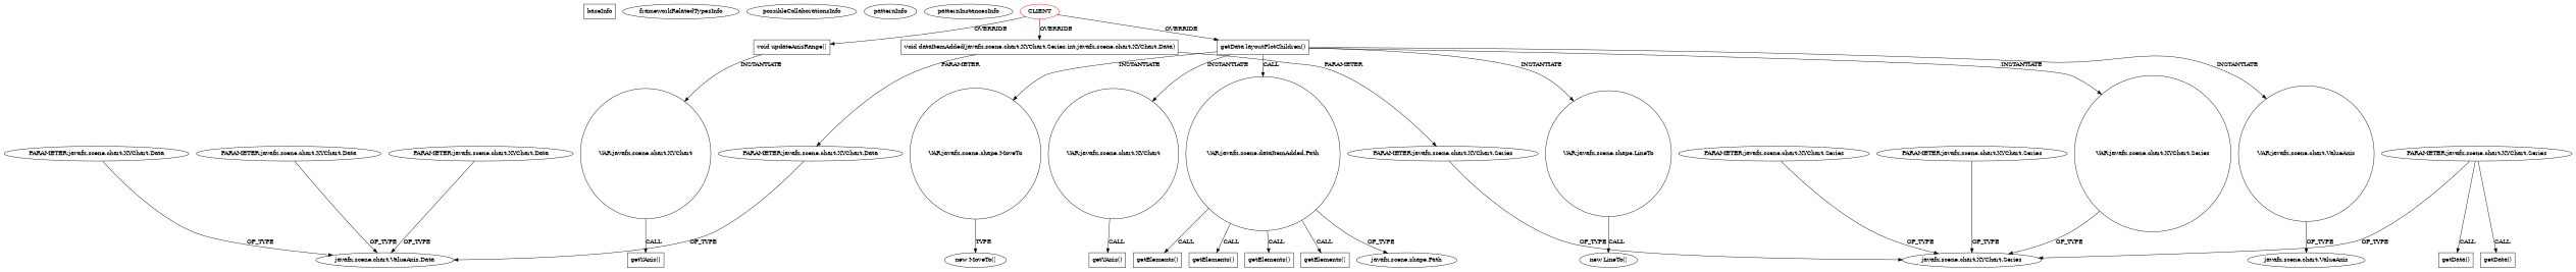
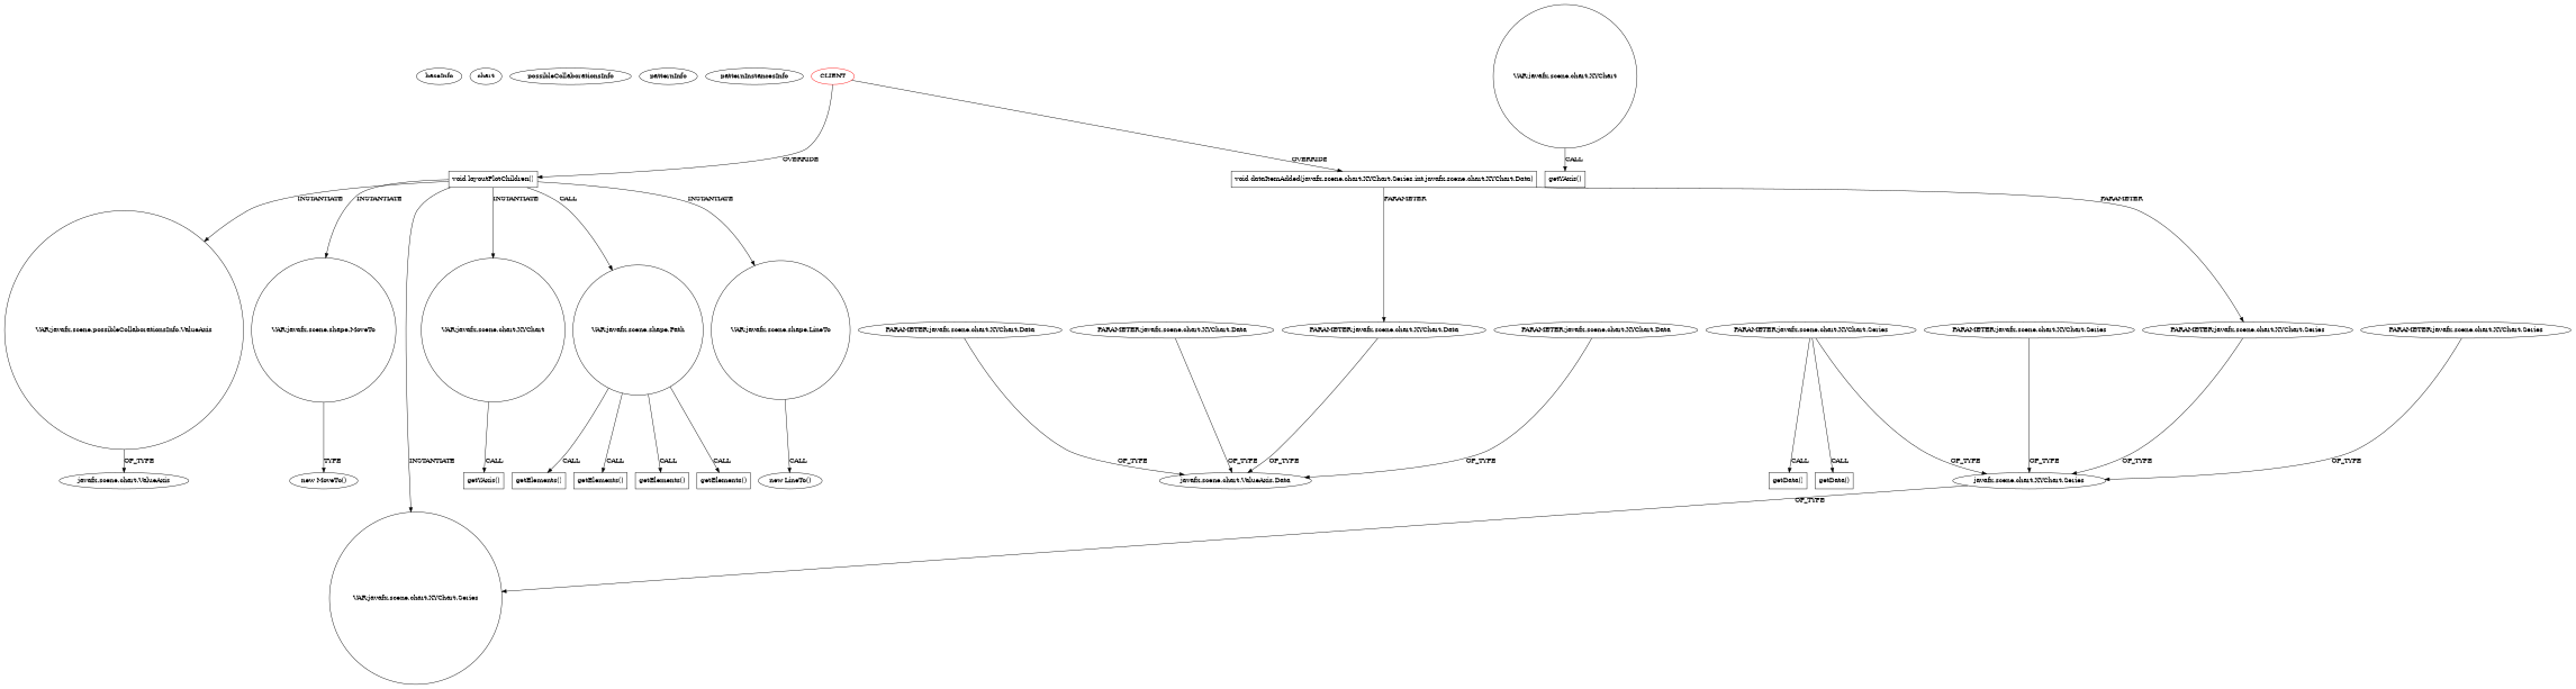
  digraph {
    node [isFrameworkType=false vertexType=PARAMETER_DECLARATION]
-   baseInfo [category=pattern graphId=2498 isAnonymous=false possibleRelation=false shape=box isFrameworkType="" vertexType=""]
-   frameworkRelatedTypesInfo [isFrameworkType="" vertexType=""]
+   baseInfo [category=pattern graphId=2498 isAnonymous=false possibleRelation=false isFrameworkType="" vertexType=""]
+   frameworkRelatedTypesInfo [label=chart isFrameworkType="" vertexType=""]
    possibleCollaborationsInfo [isFrameworkType="" vertexType=""]
    patternInfo [frequency=2.0 patternRootClient=0 isFrameworkType="" vertexType=""]
    patternInstancesInfo [0="LichuanLu-ShunUI-FX~/LichuanLu-ShunUI-FX/ShunUI-FX-master/src/view/chart/StackedBarChart.java~StackedBarChart~811" 1="TomaszKorecki-InvestorAssistant~/TomaszKorecki-InvestorAssistant/InvestorAssistant-master/Investor's assistant/src/investor/charts/CandleChart.java~CandleStickChart~1473" isFrameworkType="" vertexType=""]
    n6 [label="javafx.scene.chart.XYChart.Series" vertexType=FRAMEWORK_CLASS_TYPE]
    n7 [label="PARAMETER:javafx.scene.chart.XYChart.Series"]
    n8 [label="PARAMETER:javafx.scene.chart.XYChart.Series"]
    n9 [label="PARAMETER:javafx.scene.chart.XYChart.Series"]
    n10 [label="getData()" shape=box vertexType=INSIDE_CALL]
    n11 [label="getData()" shape=box vertexType=INSIDE_CALL]
    n12 [label="PARAMETER:javafx.scene.chart.XYChart.Series"]
    n13 [label="void dataItemAdded(javafx.scene.chart.XYChart.Series,int,javafx.scene.chart.XYChart.Data)" shape=box vertexType=OVERRIDING_METHOD_DECLARATION]
    n14 [label="PARAMETER:javafx.scene.chart.XYChart.Data"]
    n15 [label="javafx.scene.chart.ValueAxis.Data" vertexType=FRAMEWORK_CLASS_TYPE]
    n16 [color=red label=CLIENT vertexType=ROOT_CLIENT_CLASS_DECLARATION]
-   n17 [label="void updateAxisRange()" shape=box vertexType=OVERRIDING_METHOD_DECLARATION]
-   n18 [label="getData layoutPlotChildren()" shape=box vertexType=OVERRIDING_METHOD_DECLARATION]
+   n18 [label="void layoutPlotChildren()" shape=box vertexType=OVERRIDING_METHOD_DECLARATION]
    n19 [label="VAR:javafx.scene.chart.XYChart" shape=circle vertexType=VARIABLE_EXPRESION]
-   n20 [label="VAR:javafx.scene.dataItemAdded.Path" shape=circle vertexType=VARIABLE_EXPRESION]
+   n20 [label="VAR:javafx.scene.shape.Path" shape=circle vertexType=VARIABLE_EXPRESION]
    n21 [label="VAR:javafx.scene.shape.LineTo" shape=circle vertexType=VARIABLE_EXPRESION]
-   n22 [label="VAR:javafx.scene.chart.ValueAxis" shape=circle vertexType=VARIABLE_EXPRESION]
+   n22 [label="VAR:javafx.scene.possibleCollaborationsInfo.ValueAxis" shape=circle vertexType=VARIABLE_EXPRESION]
    n23 [label="VAR:javafx.scene.shape.MoveTo" shape=circle vertexType=VARIABLE_EXPRESION]
    n24 [label="VAR:javafx.scene.chart.XYChart.Series" shape=circle vertexType=VARIABLE_EXPRESION]
    n25 [label="VAR:javafx.scene.chart.XYChart" shape=circle vertexType=VARIABLE_EXPRESION]
    n26 [label="getYAxis()" shape=box vertexType=INSIDE_CALL]
    n27 [label="PARAMETER:javafx.scene.chart.XYChart.Data"]
    n28 [label="PARAMETER:javafx.scene.chart.XYChart.Data"]
    n29 [label="PARAMETER:javafx.scene.chart.XYChart.Data"]
-   n30 [label="javafx.scene.shape.Path" vertexType=FRAMEWORK_CLASS_TYPE]
    n31 [label="getElements()" shape=box vertexType=INSIDE_CALL]
    n32 [label="getElements()" shape=box vertexType=INSIDE_CALL]
    n33 [label="getElements()" shape=box vertexType=INSIDE_CALL]
    n34 [label="getElements()" shape=box vertexType=INSIDE_CALL]
    n35 [label="new LineTo()" vertexType=CONSTRUCTOR_CALL]
    n36 [label="javafx.scene.chart.ValueAxis" vertexType=FRAMEWORK_CLASS_TYPE]
    n37 [label="new MoveTo()" vertexType=CONSTRUCTOR_CALL]
    n38 [label="getYAxis()" shape=box vertexType=INSIDE_CALL]
    n7 -> n6 [label=OF_TYPE]
    n8 -> n6 [label=OF_TYPE]
    n9 -> n6 [label=OF_TYPE]
    n9 -> n10 [label=CALL]
    n9 -> n11 [label=CALL]
    n12 -> n6 [label=OF_TYPE]
    n13 -> n7 [label=PARAMETER]
    n13 -> n14 [label=PARAMETER]
    n14 -> n15 [label=OF_TYPE]
    n16 -> n13 [label=OVERRIDE]
-   n16 -> n17 [label=OVERRIDE]
    n16 -> n18 [label=OVERRIDE]
-   n17 -> n19 [label=INSTANTIATE]
    n18 -> n20 [label=CALL]
    n18 -> n21 [label=INSTANTIATE]
    n18 -> n22 [label=INSTANTIATE]
    n18 -> n23 [label=INSTANTIATE]
    n18 -> n24 [label=INSTANTIATE]
    n18 -> n25 [label=INSTANTIATE]
    n19 -> n26 [label=CALL]
-   n20 -> n30 [label=OF_TYPE]
    n20 -> n31 [label=CALL]
    n20 -> n32 [label=CALL]
    n20 -> n33 [label=CALL]
    n20 -> n34 [label=CALL]
    n21 -> n35 [label=CALL]
    n22 -> n36 [label=OF_TYPE]
    n23 -> n37 [label=TYPE]
-   n24 -> n6 [label=OF_TYPE]
+   n6 -> n24 [label=OF_TYPE]
    n25 -> n38 [label=CALL]
    n27 -> n15 [label=OF_TYPE]
    n28 -> n15 [label=OF_TYPE]
    n29 -> n15 [label=OF_TYPE]
  }
